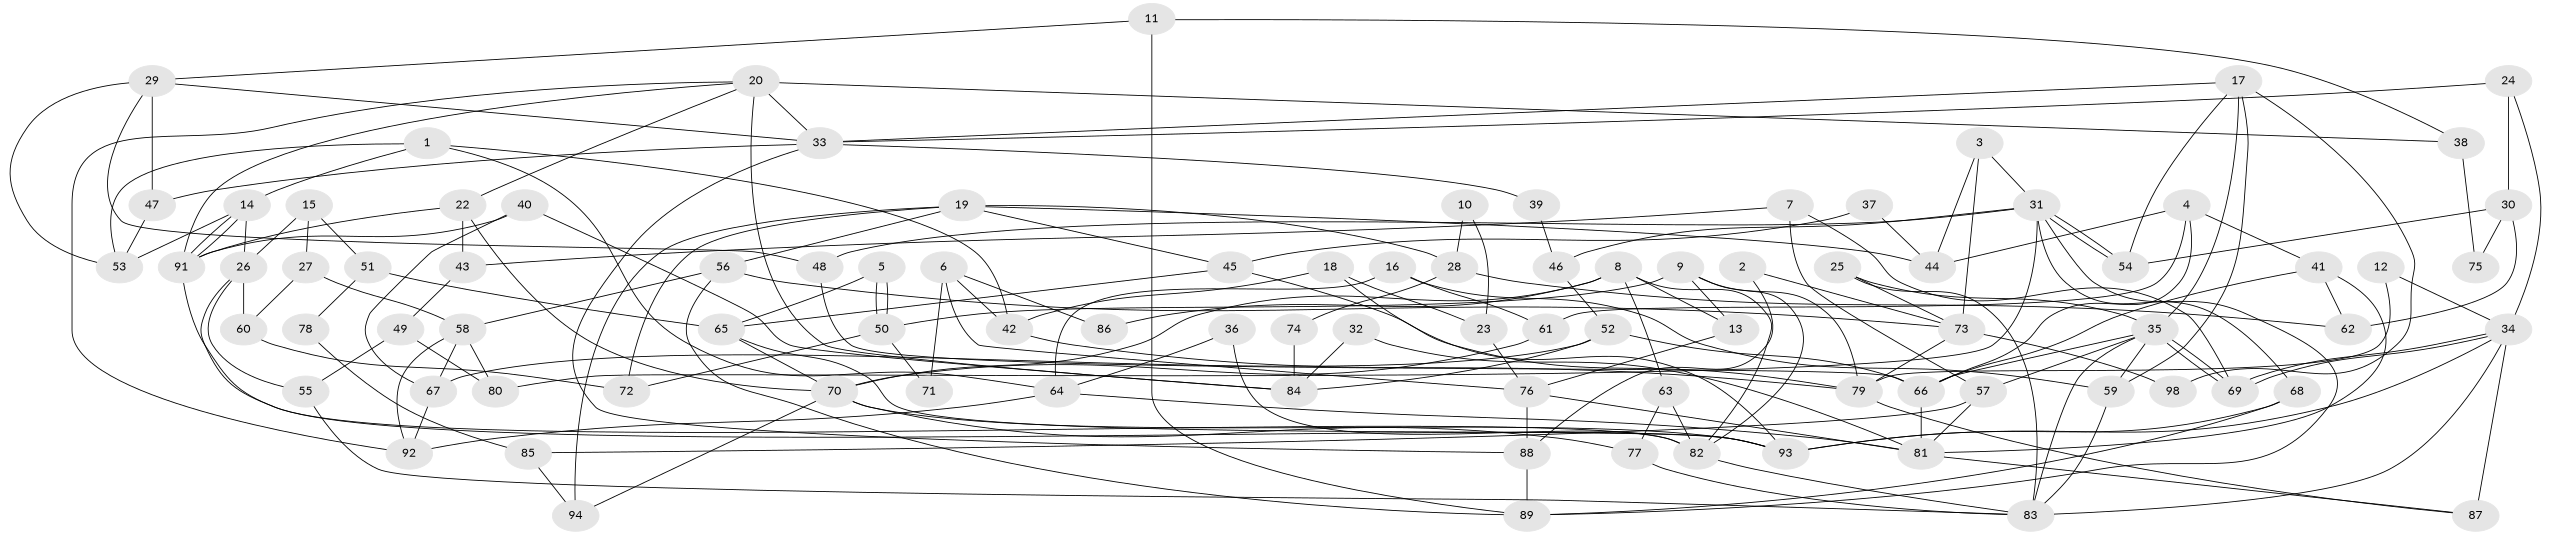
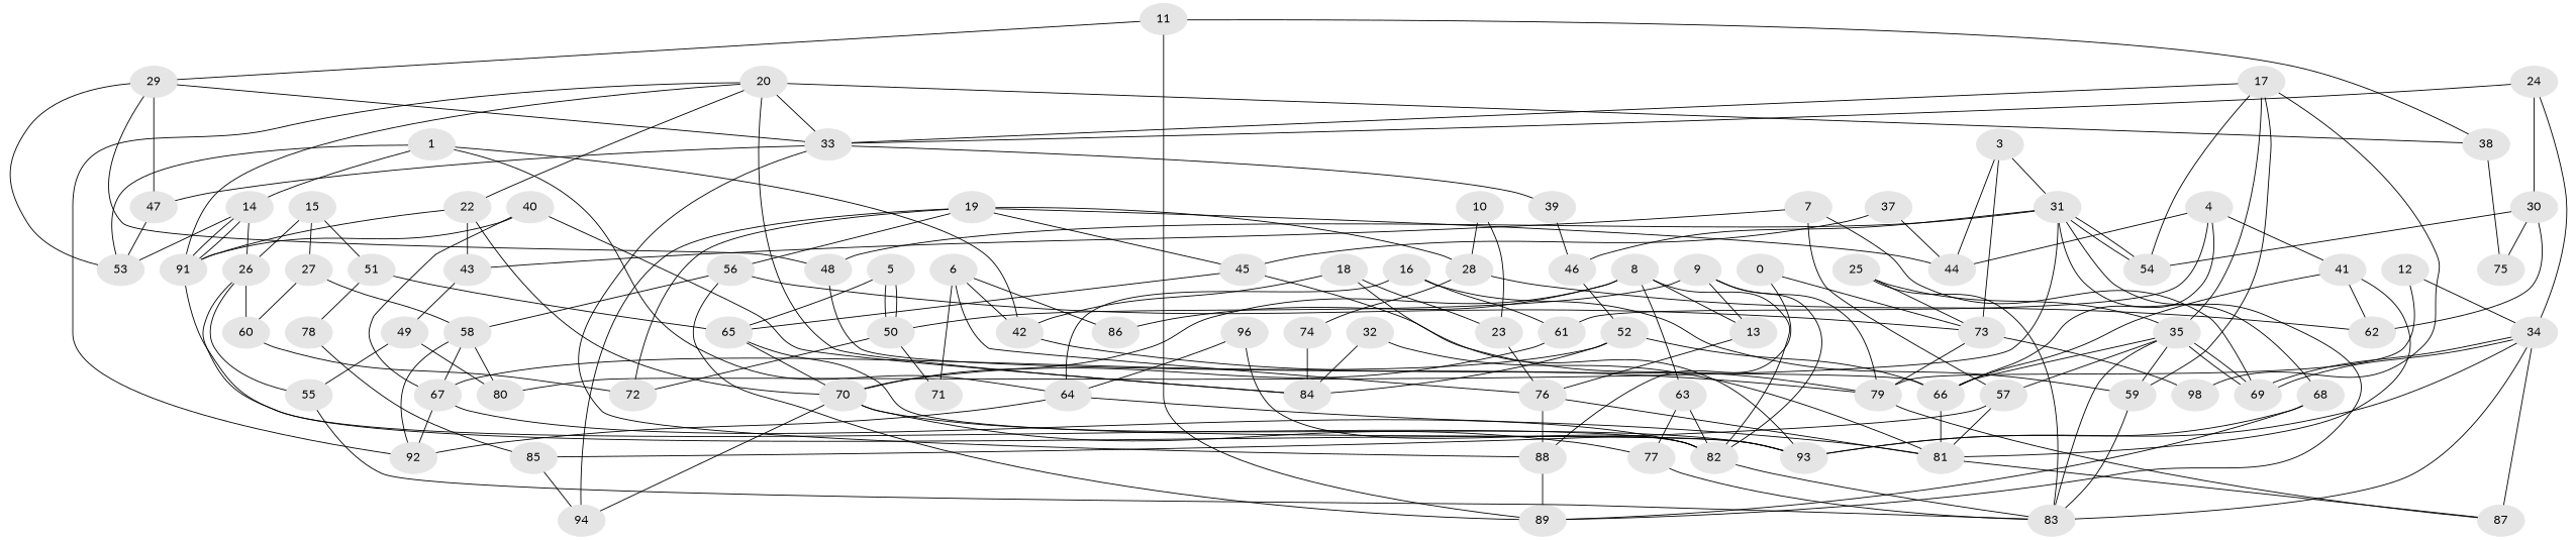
  graph {
    fontname=Lato
    node [color=gray90 fontname=Lato style=filled]
    edge [fontname=Lato]
    1
    14
    42
    53
    64
    26
    91
    79
    92
    81
-   2
+   2 [label=0]
    73
    88
    n14 [label=98]
    89
    3
    31
    44
    54
    48
    46
    68
    80
    4
    41
    61
    66
    62
    70
    5
    50
    65
    71
    72
    93
    6
    76
    86
    7
    43
    57
    69
    49
    85
    8
    13
    63
    82
    77
    94
    83
    9
    87
    10
    23
    28
    74
    11
    29
    38
    33
    47
    75
    12
    34
    55
    60
    15
    27
    51
    58
    78
    16
    59
    32
    84
    17
    35
    39
    18
    19
    45
    56
    20
    22
    67
    24
    30
    25
    52
-   36
+   36 [label=96]
    37
    40
    1 -- 14
    1 -- 42
    1 -- 53
    1 -- 64
    14 -- 53
    14 -- 26
    14 -- 91
    14 -- 91
    42 -- 79
    64 -- 92
    64 -- 81
    26 -- 82
    26 -- 55
    26 -- 60
    91 -- 93
    79 -- 87
    81 -- 87
    2 -- 73
    2 -- 88
    73 -- 79
    73 -- n14
    88 -- 89
    3 -- 73
    3 -- 31
    3 -- 44
    31 -- 89
    31 -- 54
    31 -- 54
    31 -- 48
    31 -- 46
    31 -- 68
    31 -- 80
    48 -- 66
    46 -- 52
    68 -- 89
    68 -- 93
    4 -- 44
    4 -- 41
    4 -- 61
    4 -- 66
    41 -- 81
    41 -- 66
    41 -- 62
    61 -- 70
    66 -- 81
    70 -- 93
    70 -- 77
    70 -- 94
    5 -- 50
    5 -- 50
    5 -- 65
    50 -- 71
    50 -- 72
    65 -- 70
    65 -- 93
    6 -- 42
    6 -- 71
    6 -- 76
    6 -- 86
    76 -- 81
    76 -- 88
    7 -- 43
    7 -- 57
    7 -- 69
    43 -- 49
    57 -- 81
    57 -- 85
    49 -- 80
    49 -- 55
    85 -- 94
    8 -- 70
    8 -- 86
    8 -- 13
    8 -- 63
    8 -- 82
    13 -- 76
    63 -- 82
    63 -- 77
    82 -- 83
    77 -- 83
    9 -- 79
    9 -- 50
    9 -- 13
    9 -- 82
    10 -- 23
    10 -- 28
    23 -- 76
    28 -- 62
    28 -- 74
    74 -- 84
    11 -- 89
    11 -- 29
    11 -- 38
    29 -- 53
    29 -- 48
    29 -- 33
    29 -- 47
    38 -- 75
    33 -- 88
    33 -- 47
    33 -- 39
    47 -- 53
    12 -- 79
    12 -- 34
    34 -- 93
    34 -- 69
    34 -- 69
    34 -- 83
    34 -- 87
    55 -- 83
    60 -- 72
    15 -- 26
    15 -- 27
    15 -- 51
    27 -- 60
    27 -- 58
    51 -- 65
    51 -- 78
    58 -- 92
    58 -- 80
    58 -- 67
    78 -- 85
    16 -- 64
    16 -- 61
    16 -- 59
    59 -- 83
    32 -- 81
    32 -- 84
    17 -- n14
    17 -- 54
    17 -- 33
    17 -- 59
    17 -- 35
    35 -- 66
    35 -- 57
    35 -- 69
    35 -- 69
    35 -- 83
    35 -- 59
    39 -- 46
    18 -- 42
    18 -- 93
    18 -- 23
    19 -- 44
    19 -- 72
    19 -- 94
    19 -- 28
    19 -- 45
    19 -- 56
    45 -- 79
    45 -- 65
    56 -- 73
    56 -- 89
    56 -- 58
    20 -- 91
    20 -- 92
    20 -- 38
    20 -- 33
    20 -- 84
    20 -- 22
    22 -- 91
    22 -- 70
    22 -- 43
    67 -- 92
+   67 -- 82
    24 -- 33
    24 -- 34
    24 -- 30
    30 -- 54
    30 -- 62
    30 -- 75
    25 -- 73
    25 -- 83
    25 -- 35
    52 -- 66
    52 -- 84
    52 -- 67
    36 -- 64
    36 -- 82
    37 -- 44
    37 -- 45
    40 -- 91
    40 -- 84
    40 -- 67
  }
